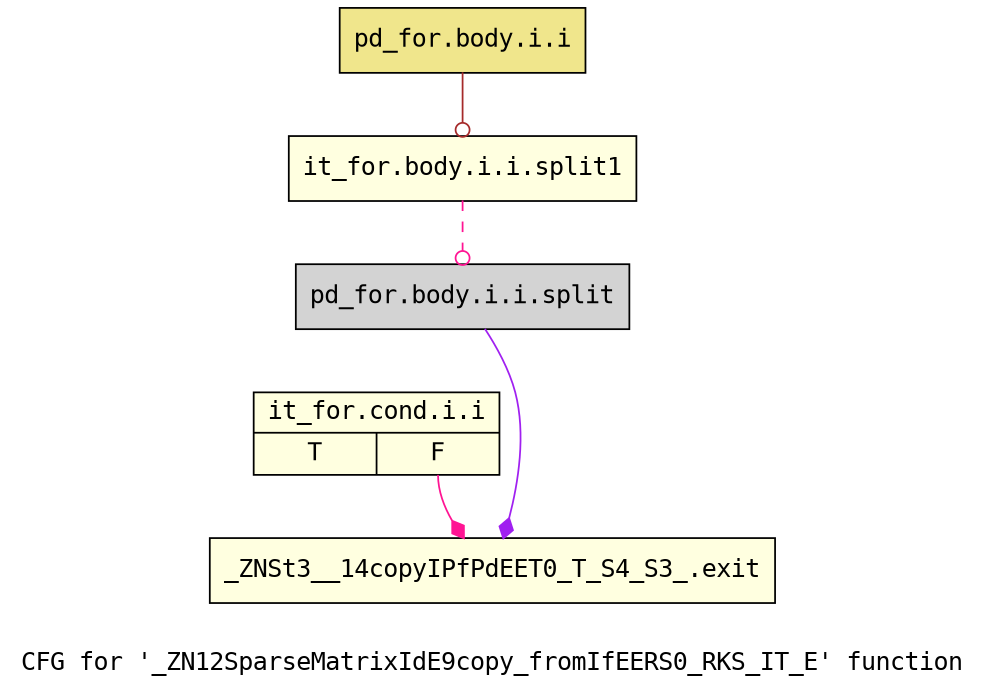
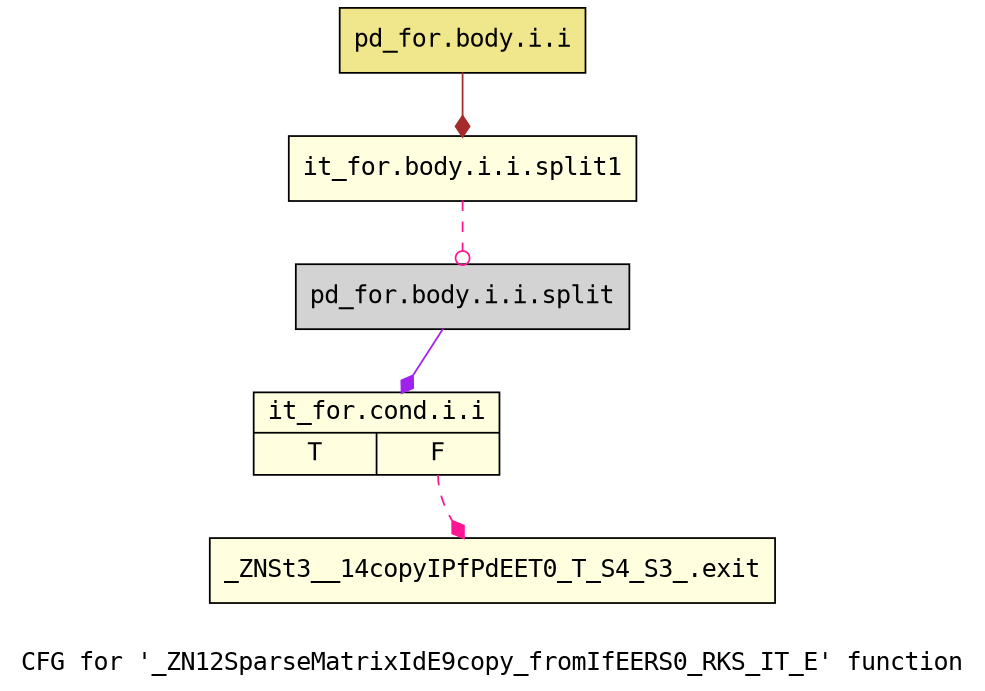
  digraph {
    fontname="DejaVu Sans Mono"
    label="CFG for '_ZN12SparseMatrixIdE9copy_fromIfEERS0_RKS_IT_E' function"
    node [fillcolor=lightyellow fontname="DejaVu Sans Mono" shape=record style=filled]
    edge [arrowhead=diamond color=deeppink fontname="DejaVu Sans Mono" style=dashed]
    n1 [label="{it_for.cond.i.i|{<s0>T|<s1>F}}"]
    n2 [label="{_ZNSt3__14copyIPfPdEET0_T_S4_S3_.exit}"]
    n3 [fillcolor=khaki label="{pd_for.body.i.i}"]
    n4 [label="{it_for.body.i.i.split1}"]
    n5 [fillcolor=lightgrey label="{pd_for.body.i.i.split}"]
-   n1 -> n2 [style=solid tailport=s1]
-   n3 -> n4 [arrowhead=odot color=brown style=solid]
+   n1 -> n2 [tailport=s1]
+   n3 -> n4 [color=brown style=solid]
    n4 -> n5 [arrowhead=odot]
-   n5 -> n2 [color=purple style=solid]
+   n5 -> n1 [color=purple style=solid]
  }
